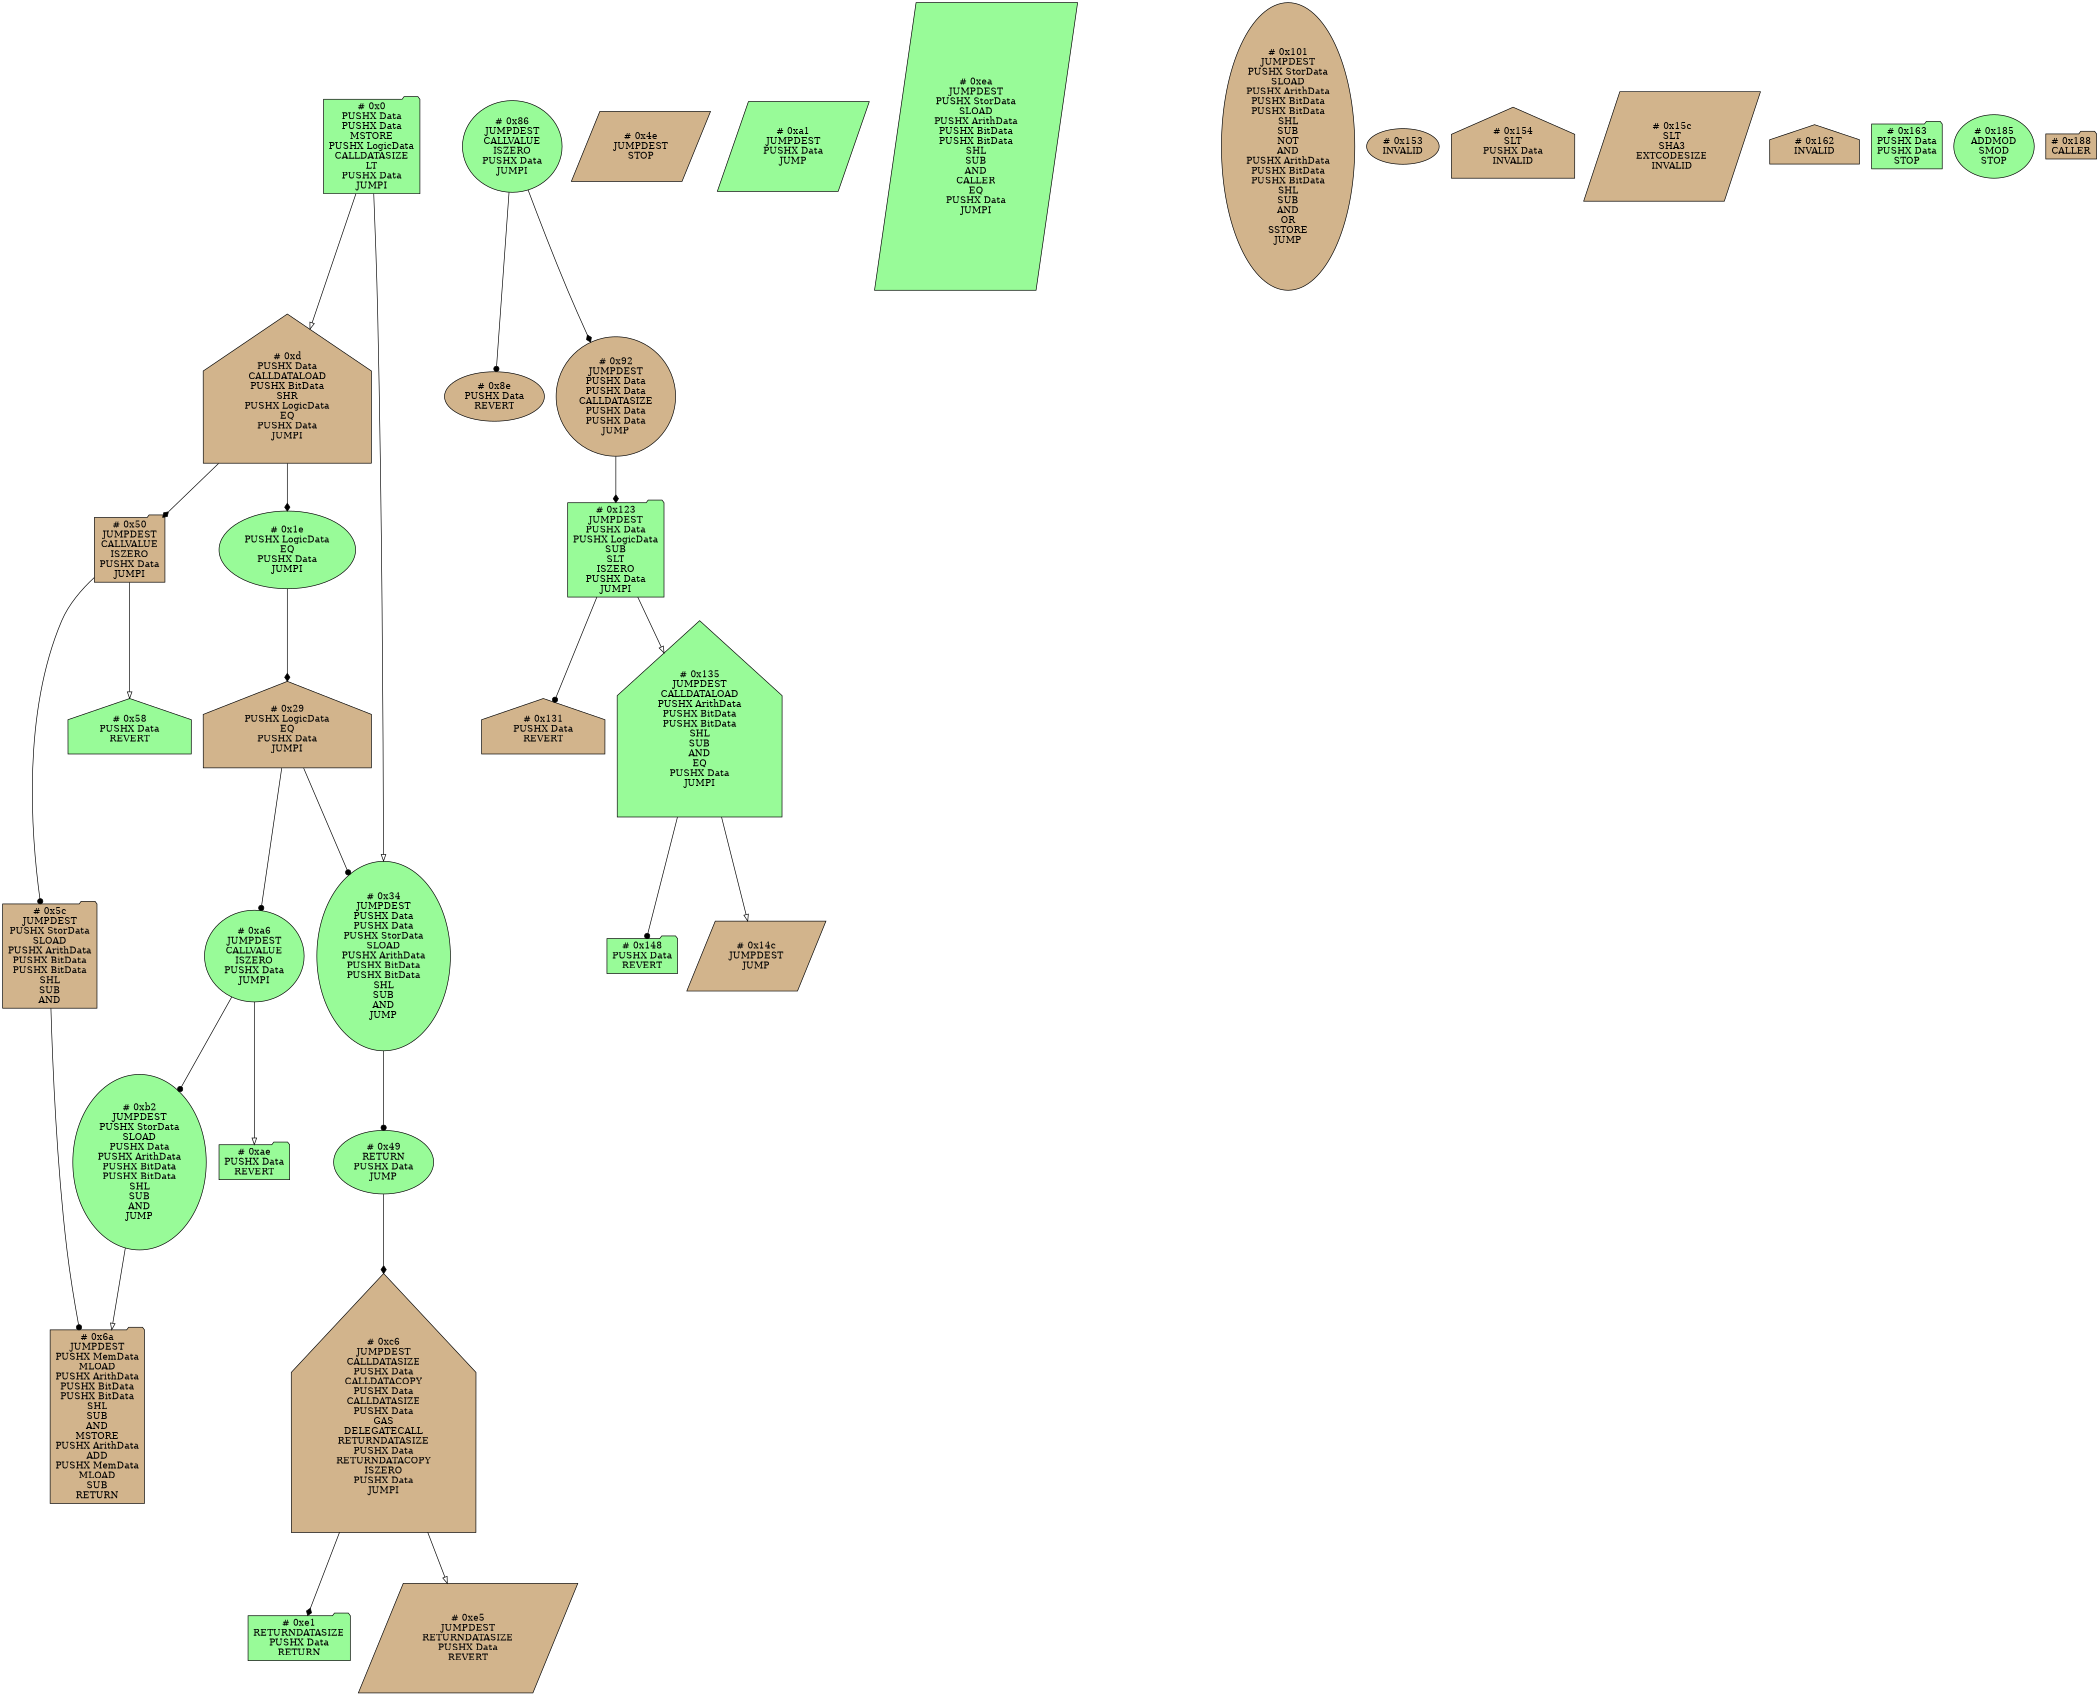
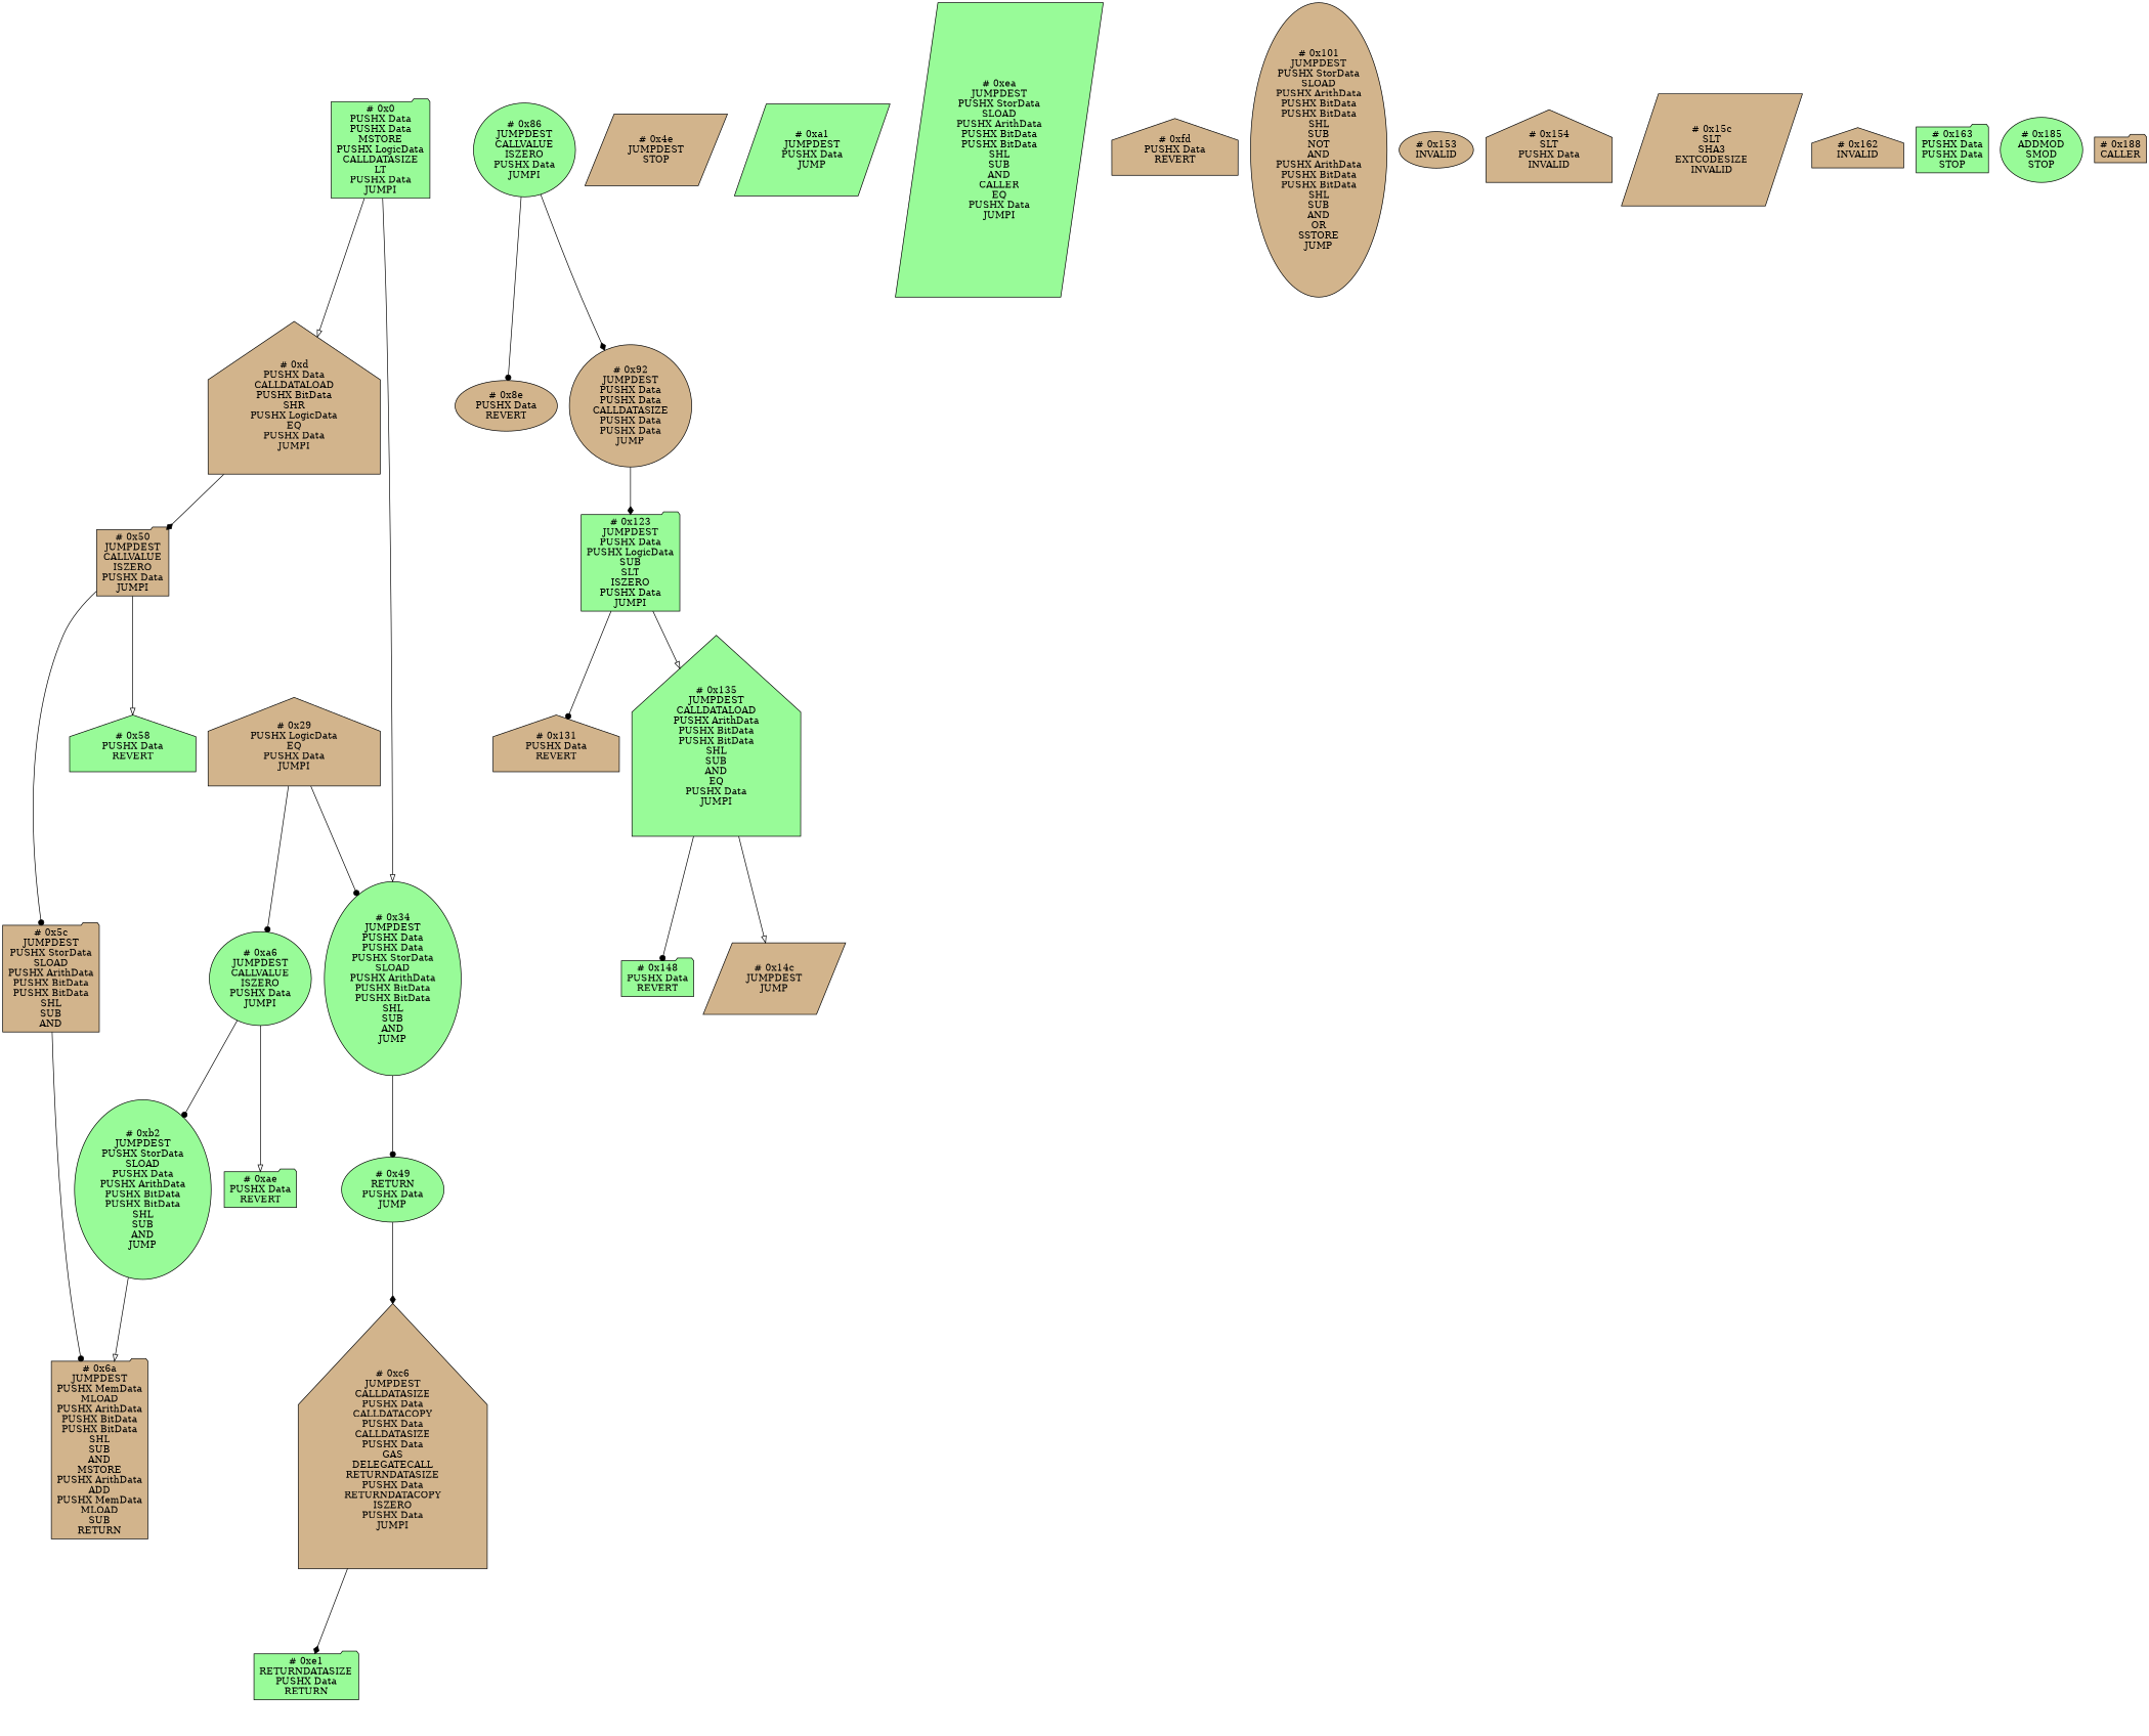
  digraph {
    compound=true
    node [fillcolor=tan shape=ellipse style=filled]
    edge [arrowhead=dot]
    n1 [fillcolor=palegreen label="# 0x0\nPUSHX Data\nPUSHX Data\nMSTORE\nPUSHX LogicData\nCALLDATASIZE\nLT\nPUSHX Data\nJUMPI\n" shape=folder]
    n2 [label="# 0xd\nPUSHX Data\nCALLDATALOAD\nPUSHX BitData\nSHR\nPUSHX LogicData\nEQ\nPUSHX Data\nJUMPI\n" shape=house]
    n3 [fillcolor=palegreen label="# 0x34\nJUMPDEST\nPUSHX Data\nPUSHX Data\nPUSHX StorData\nSLOAD\nPUSHX ArithData\nPUSHX BitData\nPUSHX BitData\nSHL\nSUB\nAND\nJUMP\n"]
-   n4 [fillcolor=palegreen label="# 0x1e\nPUSHX LogicData\nEQ\nPUSHX Data\nJUMPI\n"]
    n5 [label="# 0x50\nJUMPDEST\nCALLVALUE\nISZERO\nPUSHX Data\nJUMPI\n" shape=folder]
    n6 [fillcolor=palegreen label="# 0x49\nRETURN\nPUSHX Data\nJUMP\n"]
    n7 [label="# 0x29\nPUSHX LogicData\nEQ\nPUSHX Data\nJUMPI\n" shape=house]
    n8 [fillcolor=palegreen label="# 0x58\nPUSHX Data\nREVERT\n" shape=house]
    n9 [label="# 0x5c\nJUMPDEST\nPUSHX StorData\nSLOAD\nPUSHX ArithData\nPUSHX BitData\nPUSHX BitData\nSHL\nSUB\nAND\n" shape=folder]
    n10 [fillcolor=palegreen label="# 0xa6\nJUMPDEST\nCALLVALUE\nISZERO\nPUSHX Data\nJUMPI\n"]
    n11 [fillcolor=palegreen label="# 0x86\nJUMPDEST\nCALLVALUE\nISZERO\nPUSHX Data\nJUMPI\n"]
    n12 [label="# 0x8e\nPUSHX Data\nREVERT\n"]
    n13 [label="# 0x92\nJUMPDEST\nPUSHX Data\nPUSHX Data\nCALLDATASIZE\nPUSHX Data\nPUSHX Data\nJUMP\n"]
    n14 [fillcolor=palegreen label="# 0xae\nPUSHX Data\nREVERT\n" shape=folder]
    n15 [fillcolor=palegreen label="# 0xb2\nJUMPDEST\nPUSHX StorData\nSLOAD\nPUSHX Data\nPUSHX ArithData\nPUSHX BitData\nPUSHX BitData\nSHL\nSUB\nAND\nJUMP\n"]
    n16 [label="# 0xc6\nJUMPDEST\nCALLDATASIZE\nPUSHX Data\nCALLDATACOPY\nPUSHX Data\nCALLDATASIZE\nPUSHX Data\nGAS\nDELEGATECALL\nRETURNDATASIZE\nPUSHX Data\nRETURNDATACOPY\nISZERO\nPUSHX Data\nJUMPI\n" shape=house]
    n17 [fillcolor=palegreen label="# 0xe1\nRETURNDATASIZE\nPUSHX Data\nRETURN\n" shape=folder]
-   n18 [label="# 0xe5\nJUMPDEST\nRETURNDATASIZE\nPUSHX Data\nREVERT\n" shape=parallelogram]
    n19 [label="# 0x4e\nJUMPDEST\nSTOP\n" shape=parallelogram]
    n20 [label="# 0x6a\nJUMPDEST\nPUSHX MemData\nMLOAD\nPUSHX ArithData\nPUSHX BitData\nPUSHX BitData\nSHL\nSUB\nAND\nMSTORE\nPUSHX ArithData\nADD\nPUSHX MemData\nMLOAD\nSUB\nRETURN\n" shape=folder]
    n21 [fillcolor=palegreen label="# 0x123\nJUMPDEST\nPUSHX Data\nPUSHX LogicData\nSUB\nSLT\nISZERO\nPUSHX Data\nJUMPI\n" shape=folder]
    n22 [label="# 0x131\nPUSHX Data\nREVERT\n" shape=house]
    n23 [fillcolor=palegreen label="# 0x135\nJUMPDEST\nCALLDATALOAD\nPUSHX ArithData\nPUSHX BitData\nPUSHX BitData\nSHL\nSUB\nAND\nEQ\nPUSHX Data\nJUMPI\n" shape=house]
    n24 [fillcolor=palegreen label="# 0xa1\nJUMPDEST\nPUSHX Data\nJUMP\n" shape=parallelogram]
    n25 [fillcolor=palegreen label="# 0xea\nJUMPDEST\nPUSHX StorData\nSLOAD\nPUSHX ArithData\nPUSHX BitData\nPUSHX BitData\nSHL\nSUB\nAND\nCALLER\nEQ\nPUSHX Data\nJUMPI\n" shape=parallelogram]
+   n26 [label="# 0xfd\nPUSHX Data\nREVERT\n" shape=house]
    n27 [label="# 0x101\nJUMPDEST\nPUSHX StorData\nSLOAD\nPUSHX ArithData\nPUSHX BitData\nPUSHX BitData\nSHL\nSUB\nNOT\nAND\nPUSHX ArithData\nPUSHX BitData\nPUSHX BitData\nSHL\nSUB\nAND\nOR\nSSTORE\nJUMP\n"]
    n28 [fillcolor=palegreen label="# 0x148\nPUSHX Data\nREVERT\n" shape=folder]
    n29 [label="# 0x14c\nJUMPDEST\nJUMP\n" shape=parallelogram]
    n30 [label="# 0x153\nINVALID\n"]
    n31 [label="# 0x154\nSLT\nPUSHX Data\nINVALID\n" shape=house]
    n32 [label="# 0x15c\nSLT\nSHA3\nEXTCODESIZE\nINVALID\n" shape=parallelogram]
    n33 [label="# 0x162\nINVALID\n" shape=house]
    n34 [fillcolor=palegreen label="# 0x163\nPUSHX Data\nPUSHX Data\nSTOP\n" shape=folder]
    n35 [fillcolor=palegreen label="# 0x185\nADDMOD\nSMOD\nSTOP\n"]
    n36 [label="# 0x188\nCALLER\n" shape=folder]
    n1 -> n2 [arrowhead=onormal]
    n1 -> n3 [arrowhead=onormal]
-   n2 -> n4 [arrowhead=diamond]
    n2 -> n5 [arrowhead=diamond]
    n3 -> n6
-   n4 -> n7 [arrowhead=diamond]
    n5 -> n8 [arrowhead=onormal]
    n5 -> n9
    n6 -> n16 [arrowhead=diamond]
    n7 -> n3
    n7 -> n10
    n9 -> n20
    n10 -> n14 [arrowhead=onormal]
    n10 -> n15
    n11 -> n12
    n11 -> n13 [arrowhead=diamond]
    n13 -> n21 [arrowhead=diamond]
    n15 -> n20 [arrowhead=onormal]
    n16 -> n17 [arrowhead=diamond]
-   n16 -> n18 [arrowhead=onormal]
    n21 -> n22
    n21 -> n23 [arrowhead=onormal]
    n23 -> n28
    n23 -> n29 [arrowhead=onormal]
  }
